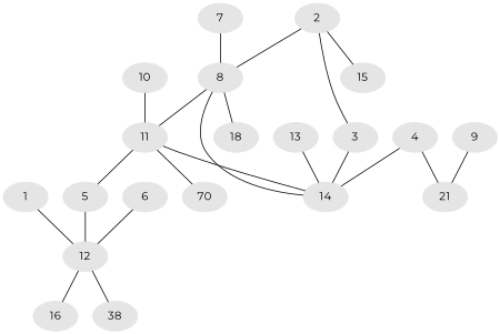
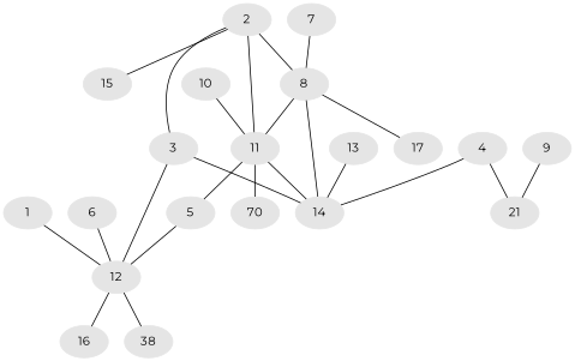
  graph {
    fontname=Montserrat
    node [color=gray90 fontname=Montserrat style=filled]
    edge [fontname=Montserrat weight=1.0]
    1
    12
    16
    n4 [label=38]
    2
    3
    8
    11
    15
    14
-   17 [label=18]
+   17
    5
    n13 [label=70]
    4
    21
    6
    7
    9
    10
    13
    1 -- 12
    12 -- 16
    12 -- n4
    2 -- 3
    2 -- 8
+   2 -- 11 [weight=2.0]
    2 -- 15
+   3 -- 12
    3 -- 14 [weight=2.0]
    8 -- 11
    8 -- 14
    8 -- 17
    11 -- 14
    11 -- 5
    11 -- n13
    5 -- 12
    4 -- 14
    4 -- 21
    6 -- 12
    7 -- 8
    9 -- 21
    10 -- 11
    13 -- 14
  }
